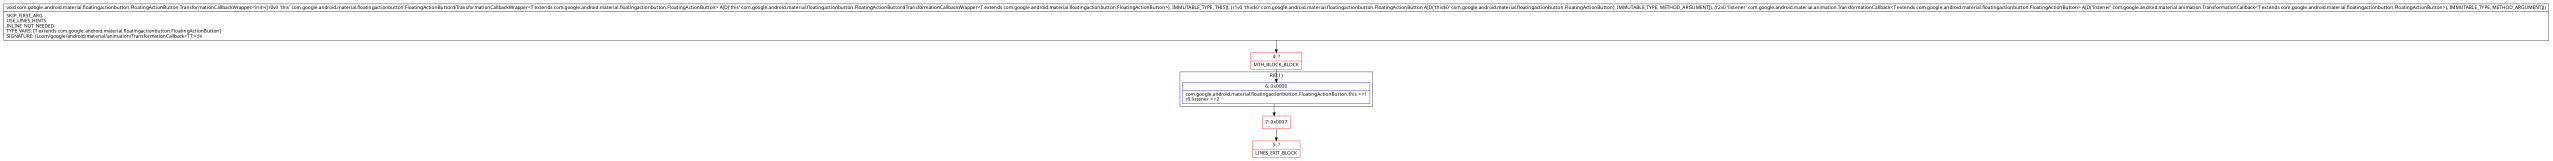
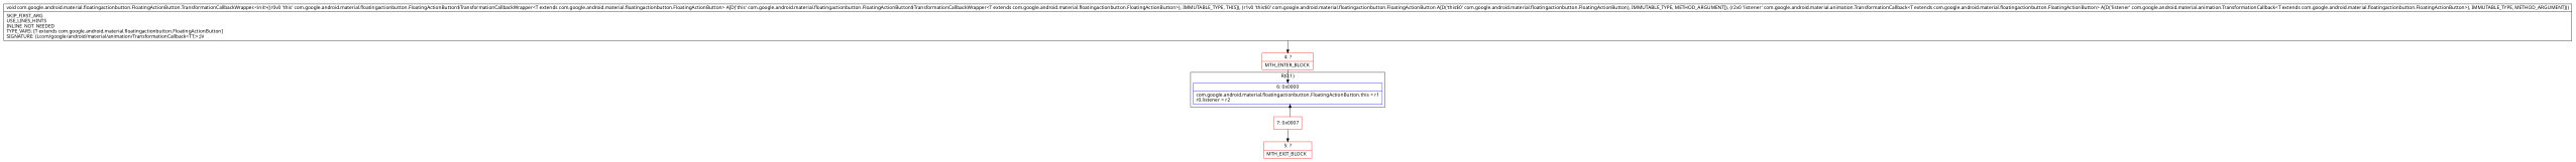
  digraph {
    fontname="Noto Sans"
    node [color=red fontname="Noto Sans" shape=record]
    edge [fontname="Noto Sans"]
    n1 [color=blue label="{6\:\ 0x0000|com.google.android.material.floatingactionbutton.FloatingActionButton.this = r1\lr0.listener = r2\l}"]
    n2 [label="{7\:\ 0x0007}"]
-   n3 [label="{5\:\ ?|LINES_EXIT_BLOCK\l}"]
-   n4 [label="{4\:\ ?|MTH_BLOCK_BLOCK\l}"]
+   n3 [label="{5\:\ ?|MTH_EXIT_BLOCK\l}"]
+   n4 [label="{4\:\ ?|MTH_ENTER_BLOCK\l}"]
    n5 [label="{void com.google.android.material.floatingactionbutton.FloatingActionButton.TransformationCallbackWrapper.\<init\>((r0v0 'this' com.google.android.material.floatingactionbutton.FloatingActionButton$TransformationCallbackWrapper\<T extends com.google.android.material.floatingactionbutton.FloatingActionButton\> A[D('this' com.google.android.material.floatingactionbutton.FloatingActionButton$TransformationCallbackWrapper\<T extends com.google.android.material.floatingactionbutton.FloatingActionButton\>), IMMUTABLE_TYPE, THIS]), (r1v0 'this$0' com.google.android.material.floatingactionbutton.FloatingActionButton A[D('this$0' com.google.android.material.floatingactionbutton.FloatingActionButton), IMMUTABLE_TYPE, METHOD_ARGUMENT]), (r2v0 'listener' com.google.android.material.animation.TransformationCallback\<T extends com.google.android.material.floatingactionbutton.FloatingActionButton\> A[D('listener' com.google.android.material.animation.TransformationCallback\<T extends com.google.android.material.floatingactionbutton.FloatingActionButton\>), IMMUTABLE_TYPE, METHOD_ARGUMENT]))  | SKIP_FIRST_ARG\lUSE_LINES_HINTS\lINLINE_NOT_NEEDED\lTYPE_VARS: [T extends com.google.android.material.floatingactionbutton.FloatingActionButton]\lSIGNATURE: (Lcom\/google\/android\/material\/animation\/TransformationCallback\<TT;\>;)V\l}" color=""]
    subgraph cluster_1 {
      label="R(0:1)"
      n1
    }
-   n1 -> n2
+   n2 -> n1
    n2 -> n3
    n4 -> n1
    n5 -> n4
  }
